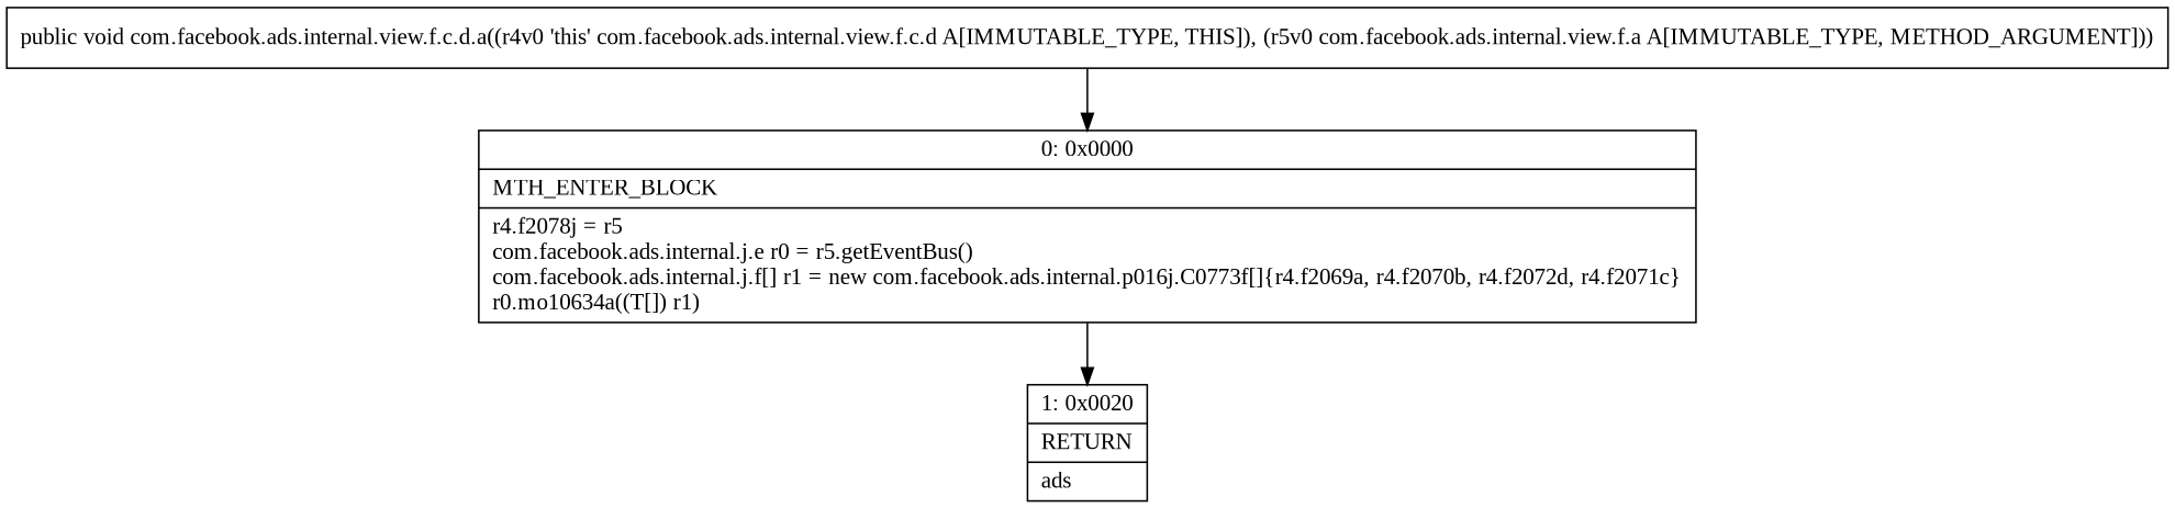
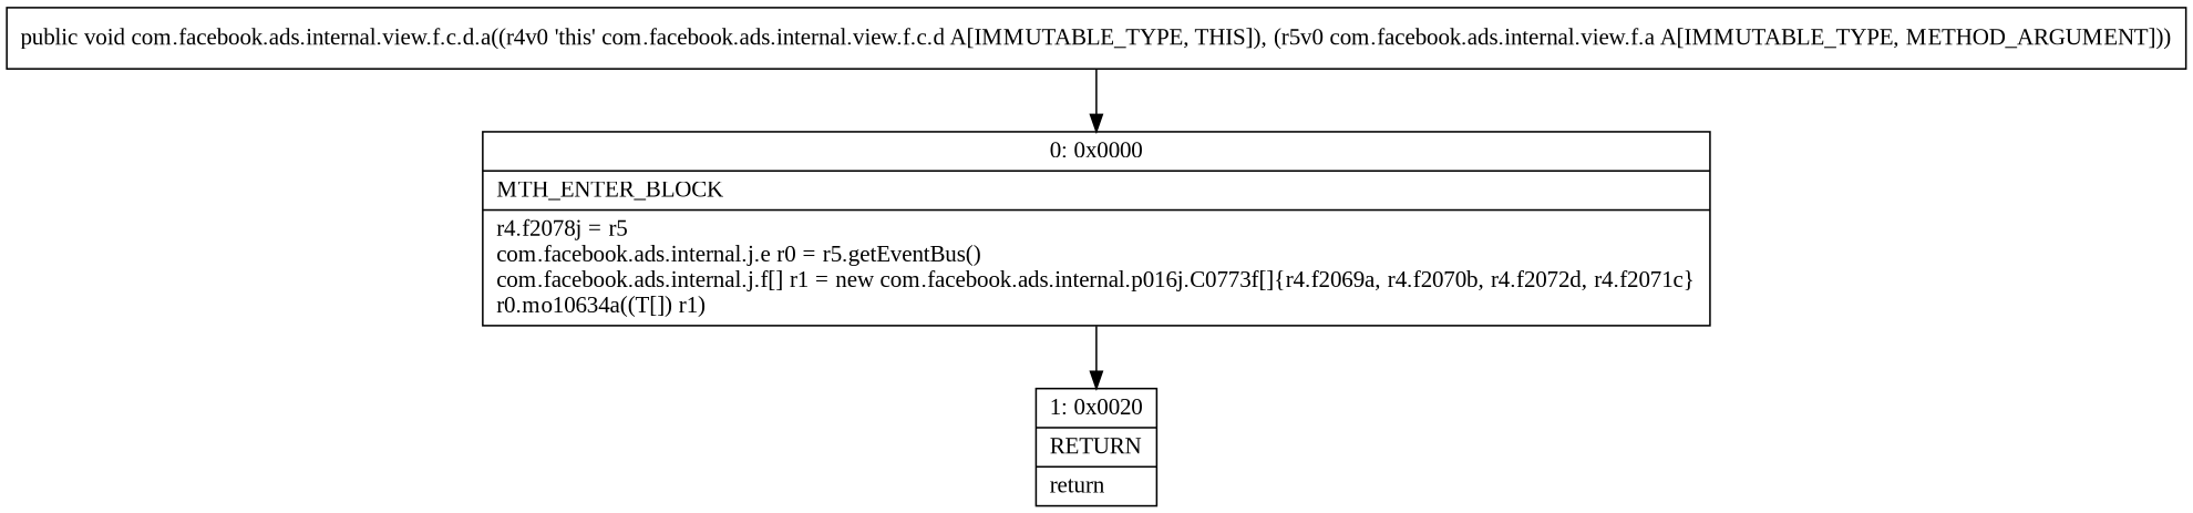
  digraph {
    fontname="Liberation Serif"
    node [shape=record fontname="Liberation Serif"]
    edge [fontname="Liberation Serif"]
    n1 [label="{0\:\ 0x0000|MTH_ENTER_BLOCK\l|r4.f2078j = r5\lcom.facebook.ads.internal.j.e r0 = r5.getEventBus()\lcom.facebook.ads.internal.j.f[] r1 = new com.facebook.ads.internal.p016j.C0773f[]\{r4.f2069a, r4.f2070b, r4.f2072d, r4.f2071c\}\lr0.mo10634a((T[]) r1)\l}"]
-   n2 [label="{1\:\ 0x0020|RETURN\l|ads\l}"]
+   n2 [label="{1\:\ 0x0020|RETURN\l|return\l}"]
    n3 [label="{public void com.facebook.ads.internal.view.f.c.d.a((r4v0 'this' com.facebook.ads.internal.view.f.c.d A[IMMUTABLE_TYPE, THIS]), (r5v0 com.facebook.ads.internal.view.f.a A[IMMUTABLE_TYPE, METHOD_ARGUMENT])) }"]
    n1 -> n2
    n3 -> n1
  }
